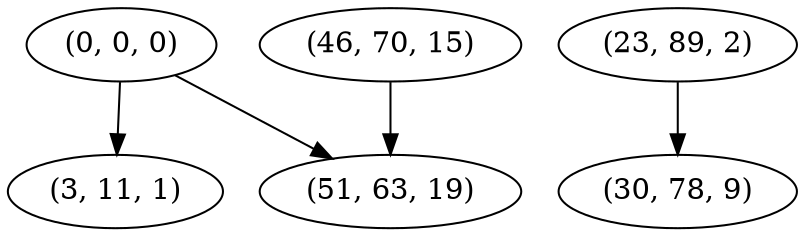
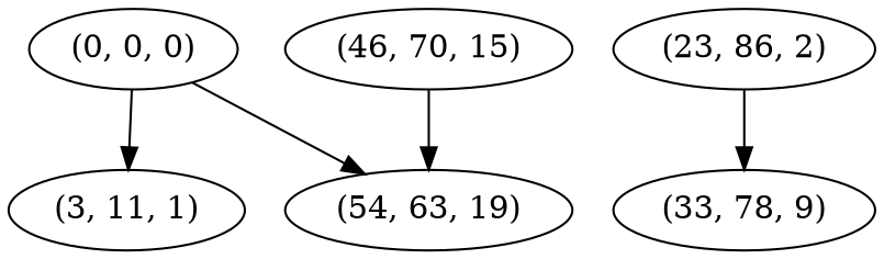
  digraph {
    "(0, 0, 0)"
    "(3, 11, 1)"
-   "(54, 63, 19)" [label="(51, 63, 19)"]
-   "(23, 86, 2)" [label="(23, 89, 2)"]
-   "(30, 78, 9)"
+   "(54, 63, 19)"
+   "(23, 86, 2)"
+   "(30, 78, 9)" [label="(33, 78, 9)"]
    "(46, 70, 15)"
    "(0, 0, 0)" -> "(3, 11, 1)"
    "(0, 0, 0)" -> "(54, 63, 19)"
    "(23, 86, 2)" -> "(30, 78, 9)"
    "(46, 70, 15)" -> "(54, 63, 19)"
  }
